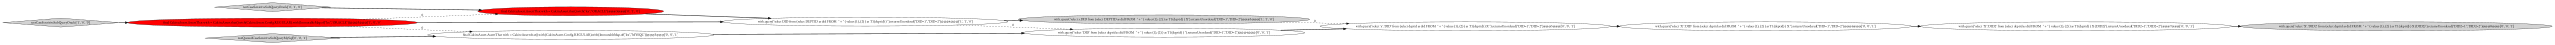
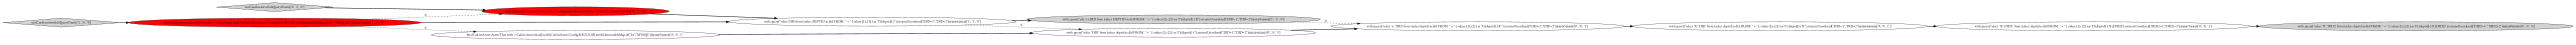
  digraph {
    rankdir=LR
    fontname="EB Garamond"
    node [fillcolor=white shape=ellipse style=filled fontname="EB Garamond"]
    edge [style=bold fontname="EB Garamond"]
    n1 [label="with.query(\"select DID from (select DEPTID as did FROM  \" + \" ( values (1), (2) ) as T1(deptid) ) \").returnsUnordered(\"DID=1\",\"DID=2\")@@@4@@@['1', '1', '0']"]
    n2 [fillcolor=lightgray label="with.query(\"select x.DID from (select DEPTID as did FROM  \" + \" ( values (1), (2) ) as T1(deptid) ) X\").returnsUnordered(\"DID=1\",\"DID=2\")@@@5@@@['1', '1', '0']"]
    n3 [label="with.query(\"select `DID` from (select deptid as did FROM  \" + \" ( values (1), (2) ) as T1(deptid) ) \").returnsUnordered(\"DID=1\",\"DID=2\")@@@4@@@['0', '0', '1']"]
    n4 [label="with.query(\"select `X`.`DID2` from (select deptid as did FROM  \" + \" ( values (1), (2) ) as T1(deptid) ) X (DID2)\").returnsUnordered(\"DID2=1\",\"DID2=2\")@@@7@@@['0', '0', '1']"]
    n5 [fillcolor=lightgray label="with.query(\"select `X`.`DID2` from (select deptid as did FROM  \" + \" ( values (1), (2) ) as T1(deptid) ) X (DID2)\").returnsUnordered(\"DID2=1\",\"DID2=2\")@@@8@@@['0', '0', '1']"]
    n6 [fillcolor=red label="final CalciteAssert.AssertThat with = CalciteAssert.that().with(CalciteAssert.Config.REGULAR).with(ImmutableMap.of(\"lex\",\"ORACLE\"))@@@3@@@['1', '0', '0']"]
    n7 [label="final CalciteAssert.AssertThat with = CalciteAssert.that().with(CalciteAssert.Config.REGULAR).with(ImmutableMap.of(\"lex\",\"MYSQL\"))@@@3@@@['0', '0', '1']"]
    n8 [fillcolor=red label="final CalciteAssert.AssertThat with = CalciteAssert.that().with(\"lex\",\"ORACLE\")@@@3@@@['0', '1', '0']"]
-   n9 [fillcolor=lightgray label="testQuotedCaseSensitiveSubQueryMySql['0', '0', '1']" shape=diamond]
    n10 [label="with.query(\"select `x`.`DID` from (select deptid as did FROM  \" + \" ( values (1), (2) ) as T1(deptid) ) X \").returnsUnordered(\"DID=1\",\"DID=2\")@@@5@@@['0', '0', '1']"]
    n11 [label="with.query(\"select `X`.`DID` from (select deptid as did FROM  \" + \" ( values (1), (2) ) as T1(deptid) ) X \").returnsUnordered(\"DID=1\",\"DID=2\")@@@6@@@['0', '0', '1']"]
    n12 [fillcolor=lightgray label="testCaseSensitiveSubQueryOracle['1', '0', '0']" shape=diamond]
    n13 [fillcolor=lightgray label="testCaseSensitiveSubQueryOracle['0', '1', '0']" shape=diamond]
    n1 -> n2
    n1 -> n3 [label=0 style=dashed]
    n2 -> n10 [label=0 style=dashed]
    n3 -> n10
    n4 -> n5
    n6 -> n1
    n6 -> n7 [label=0 style=dashed]
    n6 -> n8 [label=0 style=dashed]
    n7 -> n3
    n8 -> n1
-   n9 -> n7
    n10 -> n11
    n11 -> n4
    n12 -> n6
    n13 -> n8
  }
